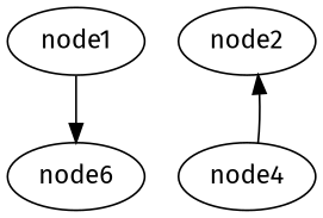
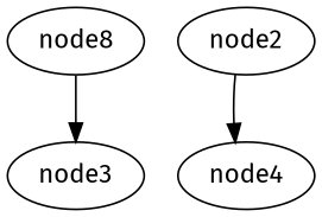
  digraph {
    fontname="Fira Sans"
    node [fontname="Fira Sans"]
    edge [fontname="Fira Sans"]
-   node1
-   node3 [label=node6]
+   node1 [label=node8]
+   node3
    node2
    node4
    node1 -> node3
-   node4 -> node2
+   node2 -> node4
  }
